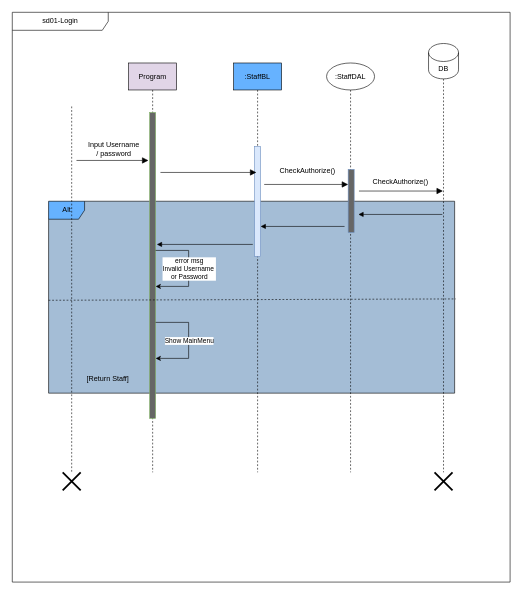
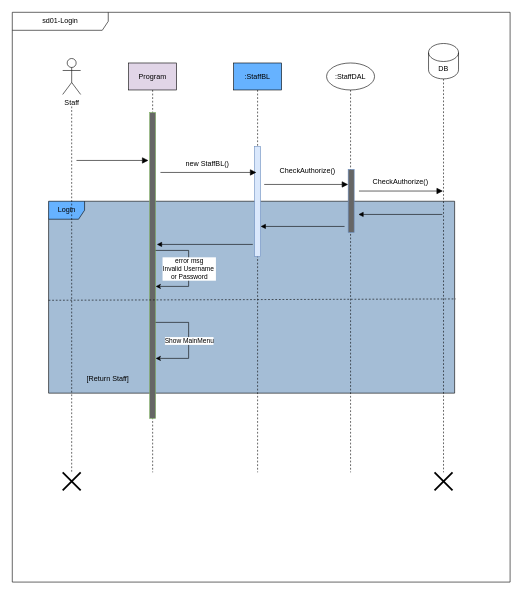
  <mxCell id="0" />
  <mxCell id="1" parent="0" />
  <mxCell id="2" value="sd01-Login" style="shape=umlFrame;whiteSpace=wrap;html=1;pointerEvents=0;recursiveResize=0;container=1;collapsible=0;width=160;" parent="1" vertex="1"><mxGeometry x="20" y="20" width="830" height="950" as="geometry" /></mxCell>
- <mxCell id="3" value="Alt" style="shape=umlFrame;whiteSpace=wrap;html=1;pointerEvents=0;recursiveResize=0;container=0;collapsible=0;width=60;height=30;swimlaneFillColor=#a4bdd6;fillColor=#66B2FF;" parent="2" vertex="1"><mxGeometry x="60.5" y="315" width="677" height="320" as="geometry" /></mxCell>
+ <mxCell id="3" value="Login" style="shape=umlFrame;whiteSpace=wrap;html=1;pointerEvents=0;recursiveResize=0;container=0;collapsible=0;width=60;height=30;swimlaneFillColor=#a4bdd6;fillColor=#66B2FF;" parent="2" vertex="1"><mxGeometry x="60.5" y="315" width="677" height="320" as="geometry" /></mxCell>
  <mxCell id="4" style="edgeStyle=orthogonalEdgeStyle;rounded=0;orthogonalLoop=1;jettySize=auto;html=1;exitX=0.5;exitY=1;exitDx=0;exitDy=0;dashed=1;endArrow=none;endFill=0;" parent="2" source="13" edge="1"><mxGeometry relative="1" as="geometry"><mxPoint x="409" y="767" as="targetPoint" /></mxGeometry></mxCell>
  <mxCell id="5" style="edgeStyle=orthogonalEdgeStyle;rounded=0;orthogonalLoop=1;jettySize=auto;html=1;dashed=1;endArrow=none;endFill=0;" parent="2" edge="1"><mxGeometry relative="1" as="geometry"><mxPoint x="99" y="157" as="sourcePoint" /><mxPoint x="99" y="767" as="targetPoint" /></mxGeometry></mxCell>
+ <mxCell id="6" value="Staff" style="shape=umlActor;verticalLabelPosition=bottom;verticalAlign=top;html=1;" parent="2" vertex="1"><mxGeometry x="84" y="77" width="30" height="60" as="geometry" /></mxCell>
  <mxCell id="7" style="edgeStyle=orthogonalEdgeStyle;rounded=0;orthogonalLoop=1;jettySize=auto;html=1;exitX=0.5;exitY=1;exitDx=0;exitDy=0;dashed=1;endArrow=none;endFill=0;" parent="2" source="8" edge="1"><mxGeometry relative="1" as="geometry"><mxPoint x="234" y="767" as="targetPoint" /></mxGeometry></mxCell>
  <mxCell id="8" value="Program" style="html=1;whiteSpace=wrap;fillColor=#e1d5e7;" parent="2" vertex="1"><mxGeometry x="194" y="84.5" width="80" height="45" as="geometry" /></mxCell>
  <mxCell id="9" style="edgeStyle=orthogonalEdgeStyle;rounded=0;orthogonalLoop=1;jettySize=auto;html=1;exitX=0.5;exitY=1;exitDx=0;exitDy=0;exitPerimeter=0;dashed=1;endArrow=none;endFill=0;" parent="2" source="10" edge="1"><mxGeometry relative="1" as="geometry"><mxPoint x="719" y="767" as="targetPoint" /></mxGeometry></mxCell>
  <mxCell id="10" value="DB" style="shape=cylinder3;whiteSpace=wrap;html=1;boundedLbl=1;backgroundOutline=1;size=15;" parent="2" vertex="1"><mxGeometry x="694" y="52" width="50" height="59" as="geometry" /></mxCell>
  <mxCell id="11" style="edgeStyle=orthogonalEdgeStyle;rounded=0;orthogonalLoop=1;jettySize=auto;html=1;exitX=0.5;exitY=1;exitDx=0;exitDy=0;dashed=1;endArrow=none;endFill=0;" parent="2" source="12" edge="1"><mxGeometry relative="1" as="geometry"><mxPoint x="564" y="767" as="targetPoint" /></mxGeometry></mxCell>
  <mxCell id="12" value=":StaffDAL" style="ellipse;html=1;whiteSpace=wrap;" parent="2" vertex="1"><mxGeometry x="524" y="84.5" width="80" height="45" as="geometry" /></mxCell>
  <mxCell id="13" value=":StaffBL" style="html=1;whiteSpace=wrap;fillColor=#66b2ff;" parent="2" vertex="1"><mxGeometry x="369" y="84.5" width="80" height="45" as="geometry" /></mxCell>
  <mxCell id="14" value="" style="html=1;points=[];perimeter=orthogonalPerimeter;outlineConnect=0;targetShapes=umlLifeline;portConstraint=eastwest;newEdgeStyle={&quot;edgeStyle&quot;:&quot;elbowEdgeStyle&quot;,&quot;elbow&quot;:&quot;vertical&quot;,&quot;curved&quot;:0,&quot;rounded&quot;:0};fillColor=#666666;strokeColor=#82b366;container=0;" parent="2" vertex="1"><mxGeometry x="229" y="167" width="10" height="510" as="geometry" /></mxCell>
  <mxCell id="15" value="" style="html=1;points=[];perimeter=orthogonalPerimeter;outlineConnect=0;targetShapes=umlLifeline;portConstraint=eastwest;newEdgeStyle={&quot;edgeStyle&quot;:&quot;elbowEdgeStyle&quot;,&quot;elbow&quot;:&quot;vertical&quot;,&quot;curved&quot;:0,&quot;rounded&quot;:0};fillColor=#dae8fc;strokeColor=#6c8ebf;container=0;" parent="2" vertex="1"><mxGeometry x="404" y="224" width="10" height="183" as="geometry" /></mxCell>
  <mxCell id="16" value="" style="html=1;points=[];perimeter=orthogonalPerimeter;outlineConnect=0;targetShapes=umlLifeline;portConstraint=eastwest;newEdgeStyle={&quot;edgeStyle&quot;:&quot;elbowEdgeStyle&quot;,&quot;elbow&quot;:&quot;vertical&quot;,&quot;curved&quot;:0,&quot;rounded&quot;:0};fillColor=#666666;strokeColor=#6c8ebf;container=0;" parent="2" vertex="1"><mxGeometry x="560" y="262" width="10" height="105" as="geometry" /></mxCell>
  <mxCell id="17" value="" style="endArrow=classic;html=1;rounded=0;" parent="2" source="14" target="14" edge="1"><mxGeometry relative="1" as="geometry"><mxPoint x="234" y="417" as="sourcePoint" /><mxPoint x="254" y="477" as="targetPoint" /><Array as="points"><mxPoint x="294" y="397" /><mxPoint x="294" y="457" /></Array></mxGeometry></mxCell>
  <mxCell id="18" value="error msg&lt;br&gt;Invalid Username&amp;nbsp;&lt;br&gt;or Password" style="edgeLabel;resizable=0;html=1;align=center;verticalAlign=middle;container=0;" parent="17" connectable="0" vertex="1"><mxGeometry relative="1" as="geometry" /></mxCell>
  <mxCell id="19" value="" style="shape=umlDestroy;whiteSpace=wrap;html=1;strokeWidth=3;targetShapes=umlLifeline;" parent="2" vertex="1"><mxGeometry x="84" y="767" width="30" height="30" as="geometry" /></mxCell>
  <mxCell id="20" value="" style="shape=umlDestroy;whiteSpace=wrap;html=1;strokeWidth=3;targetShapes=umlLifeline;" parent="2" vertex="1"><mxGeometry x="704" y="767" width="30" height="30" as="geometry" /></mxCell>
  <mxCell id="21" value="" style="endArrow=block;startArrow=none;endFill=1;startFill=0;endSize=8;html=1;verticalAlign=bottom;labelBackgroundColor=none;strokeWidth=1;rounded=0;" parent="2" edge="1"><mxGeometry width="160" relative="1" as="geometry"><mxPoint x="107" y="247" as="sourcePoint" /><mxPoint x="227" y="247" as="targetPoint" /></mxGeometry></mxCell>
- <mxCell id="22" value="Input Username&lt;br&gt;/ password" style="text;html=1;align=center;verticalAlign=middle;resizable=0;points=[];autosize=1;strokeColor=none;fillColor=none;container=0;" parent="2" vertex="1"><mxGeometry x="114" y="208" width="110" height="40" as="geometry" /></mxCell>
  <mxCell id="23" value="" style="endArrow=block;startArrow=none;endFill=1;startFill=0;endSize=8;html=1;verticalAlign=bottom;labelBackgroundColor=none;strokeWidth=1;rounded=0;" parent="2" edge="1"><mxGeometry width="160" relative="1" as="geometry"><mxPoint x="247" y="267" as="sourcePoint" /><mxPoint x="407" y="267" as="targetPoint" /></mxGeometry></mxCell>
+ <mxCell id="24" value="new StaffBL()" style="text;html=1;align=center;verticalAlign=middle;resizable=0;points=[];autosize=1;strokeColor=none;fillColor=none;container=0;" parent="2" vertex="1"><mxGeometry x="275" y="237" width="100" height="30" as="geometry" /></mxCell>
  <mxCell id="25" value="" style="endArrow=block;startArrow=none;endFill=1;startFill=0;endSize=8;html=1;verticalAlign=bottom;labelBackgroundColor=none;strokeWidth=1;rounded=0;" parent="2" edge="1"><mxGeometry width="160" relative="1" as="geometry"><mxPoint x="420" y="287" as="sourcePoint" /><mxPoint x="560" y="287" as="targetPoint" /></mxGeometry></mxCell>
  <mxCell id="26" value="CheckAuthorize()" style="text;html=1;align=center;verticalAlign=middle;resizable=0;points=[];autosize=1;strokeColor=none;fillColor=none;container=0;" parent="2" vertex="1"><mxGeometry x="432" y="249" width="120" height="30" as="geometry" /></mxCell>
  <mxCell id="27" value="" style="endArrow=block;startArrow=none;endFill=1;startFill=0;endSize=8;html=1;verticalAlign=bottom;labelBackgroundColor=none;strokeWidth=1;rounded=0;" parent="2" edge="1"><mxGeometry width="160" relative="1" as="geometry"><mxPoint x="578" y="298" as="sourcePoint" /><mxPoint x="718" y="298" as="targetPoint" /></mxGeometry></mxCell>
  <mxCell id="28" value="CheckAuthorize()" style="text;html=1;align=center;verticalAlign=middle;resizable=0;points=[];autosize=1;strokeColor=none;fillColor=none;container=0;" parent="2" vertex="1"><mxGeometry x="587" y="267" width="120" height="30" as="geometry" /></mxCell>
  <mxCell id="29" value="" style="endArrow=none;dashed=1;html=1;rounded=0;exitX=0;exitY=0.516;exitDx=0;exitDy=0;exitPerimeter=0;entryX=1.003;entryY=0.509;entryDx=0;entryDy=0;entryPerimeter=0;" parent="2" source="3" target="3" edge="1"><mxGeometry width="50" height="50" relative="1" as="geometry"><mxPoint x="364" y="387" as="sourcePoint" /><mxPoint x="414" y="337" as="targetPoint" /></mxGeometry></mxCell>
  <mxCell id="30" value="" style="endArrow=none;startArrow=block;endFill=0;startFill=1;endSize=8;html=1;verticalAlign=bottom;labelBackgroundColor=none;strokeWidth=1;rounded=0;" parent="2" edge="1"><mxGeometry width="160" relative="1" as="geometry"><mxPoint x="577" y="337" as="sourcePoint" /><mxPoint x="717" y="337" as="targetPoint" /></mxGeometry></mxCell>
  <mxCell id="31" value="" style="endArrow=none;startArrow=block;endFill=0;startFill=1;endSize=8;html=1;verticalAlign=bottom;labelBackgroundColor=none;strokeWidth=1;rounded=0;" parent="2" edge="1"><mxGeometry width="160" relative="1" as="geometry"><mxPoint x="414" y="357" as="sourcePoint" /><mxPoint x="554" y="357" as="targetPoint" /></mxGeometry></mxCell>
  <mxCell id="32" value="" style="endArrow=none;startArrow=block;endFill=0;startFill=1;endSize=8;html=1;verticalAlign=bottom;labelBackgroundColor=none;strokeWidth=1;rounded=0;" parent="2" edge="1"><mxGeometry width="160" relative="1" as="geometry"><mxPoint x="241" y="387" as="sourcePoint" /><mxPoint x="401" y="387" as="targetPoint" /></mxGeometry></mxCell>
  <mxCell id="33" value="[Return Staff]" style="text;html=1;align=center;verticalAlign=middle;resizable=0;points=[];autosize=1;strokeColor=none;fillColor=none;container=0;" parent="2" vertex="1"><mxGeometry x="114" y="597" width="90" height="30" as="geometry" /></mxCell>
  <mxCell id="34" value="" style="endArrow=classic;html=1;rounded=0;" parent="2" edge="1"><mxGeometry relative="1" as="geometry"><mxPoint x="239" y="517" as="sourcePoint" /><mxPoint x="239" y="577" as="targetPoint" /><Array as="points"><mxPoint x="294" y="517" /><mxPoint x="294" y="577" /></Array></mxGeometry></mxCell>
  <mxCell id="35" value="Show MainMenu" style="edgeLabel;resizable=0;html=1;align=center;verticalAlign=middle;container=0;" parent="34" connectable="0" vertex="1"><mxGeometry relative="1" as="geometry" /></mxCell>
